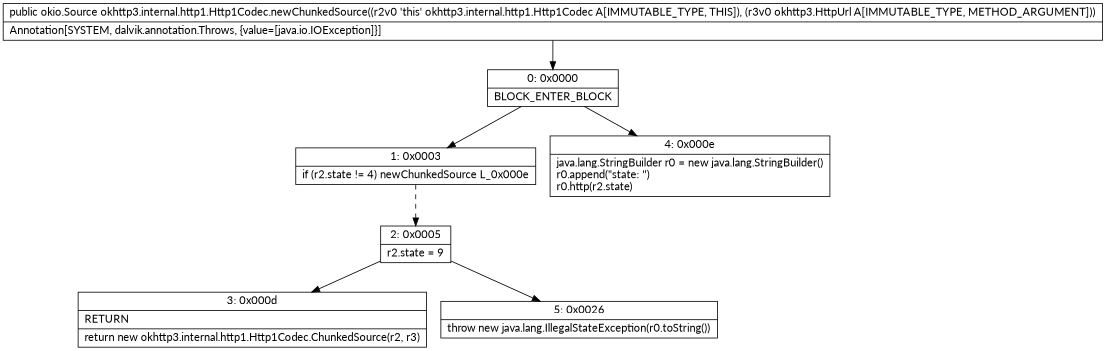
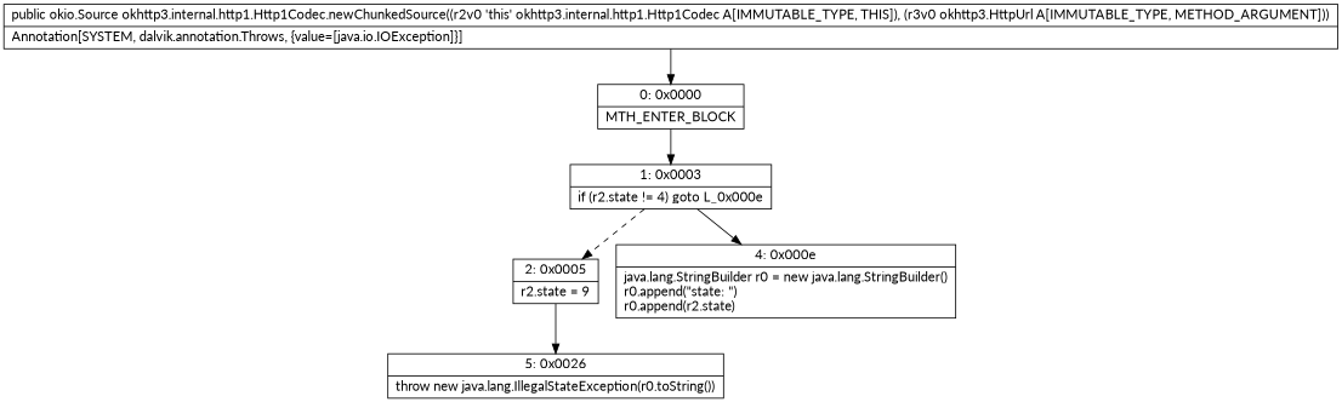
  digraph {
    fontname=Lato
    node [fontname=Lato shape=record]
    edge [fontname=Lato]
-   n1 [label="{0\:\ 0x0000|BLOCK_ENTER_BLOCK\l}"]
-   n2 [label="{1\:\ 0x0003|if (r2.state != 4) newChunkedSource L_0x000e\l}"]
+   n1 [label="{0\:\ 0x0000|MTH_ENTER_BLOCK\l}"]
+   n2 [label="{1\:\ 0x0003|if (r2.state != 4) goto L_0x000e\l}"]
    n3 [label="{2\:\ 0x0005|r2.state = 9\l}"]
-   n4 [label="{4\:\ 0x000e|java.lang.StringBuilder r0 = new java.lang.StringBuilder()\lr0.append(\"state: \")\lr0.http(r2.state)\l}"]
-   n5 [label="{3\:\ 0x000d|RETURN\l|return new okhttp3.internal.http1.Http1Codec.ChunkedSource(r2, r3)\l}"]
+   n4 [label="{4\:\ 0x000e|java.lang.StringBuilder r0 = new java.lang.StringBuilder()\lr0.append(\"state: \")\lr0.append(r2.state)\l}"]
    n6 [label="{5\:\ 0x0026|throw new java.lang.IllegalStateException(r0.toString())\l}"]
    n7 [label="{public okio.Source okhttp3.internal.http1.Http1Codec.newChunkedSource((r2v0 'this' okhttp3.internal.http1.Http1Codec A[IMMUTABLE_TYPE, THIS]), (r3v0 okhttp3.HttpUrl A[IMMUTABLE_TYPE, METHOD_ARGUMENT]))  | Annotation[SYSTEM, dalvik.annotation.Throws, \{value=[java.io.IOException]\}]\l}"]
    n1 -> n2
    n2 -> n3 [style=dashed]
-   n1 -> n4
-   n3 -> n5
+   n2 -> n4
    n3 -> n6
    n7 -> n1
  }
